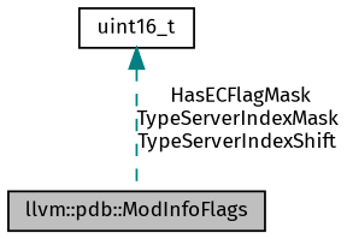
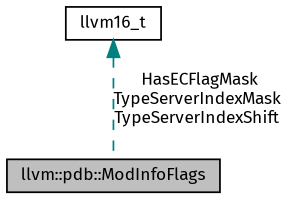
  digraph {
    fontname="Fira Sans"
    node [color=black fontname="Fira Sans" fontsize=10 shape=box]
    n1 [fillcolor=grey75 fontcolor=black height=0.2 label="llvm::pdb::ModInfoFlags" style=filled width=0.4]
-   n2 [height=0.2 label=uint16_t width=0.4]
+   n2 [height=0.2 label=llvm16_t width=0.4]
    n2 -> n1 [color=teal dir=back fontname="Fira Sans" fontsize=10 label=" HasECFlagMask\nTypeServerIndexMask\nTypeServerIndexShift" labelfontname=Helvetica labelfontsize=10 style=dashed]
  }
